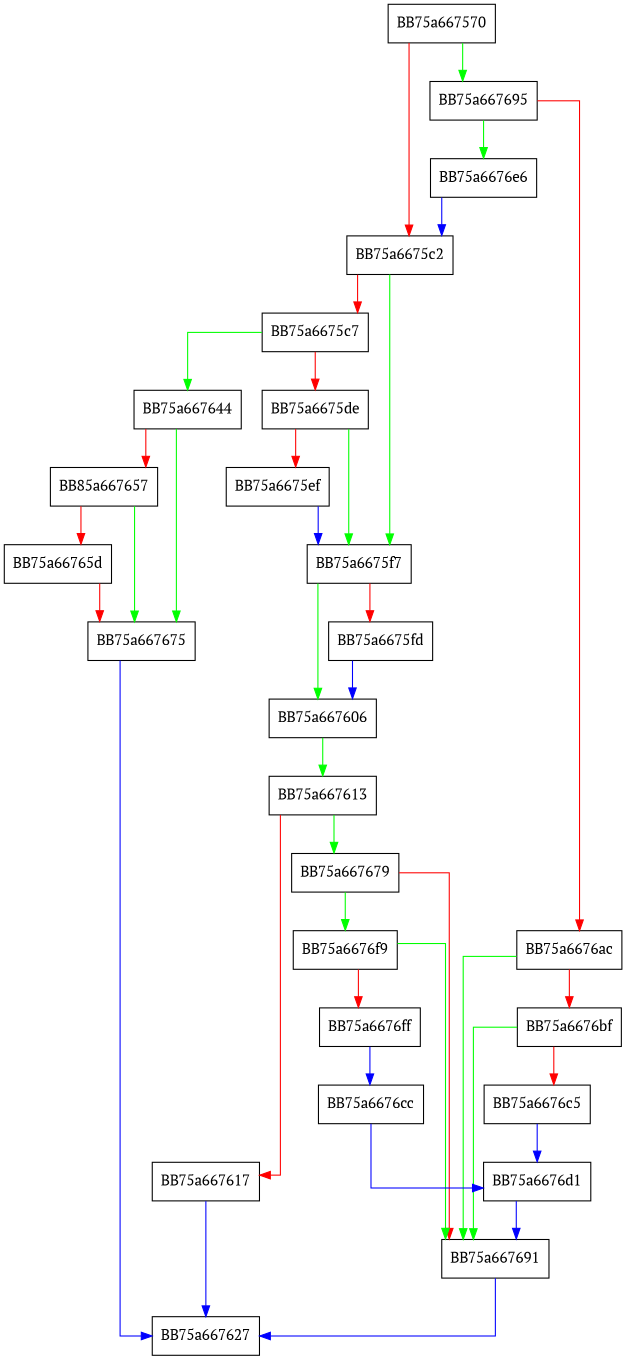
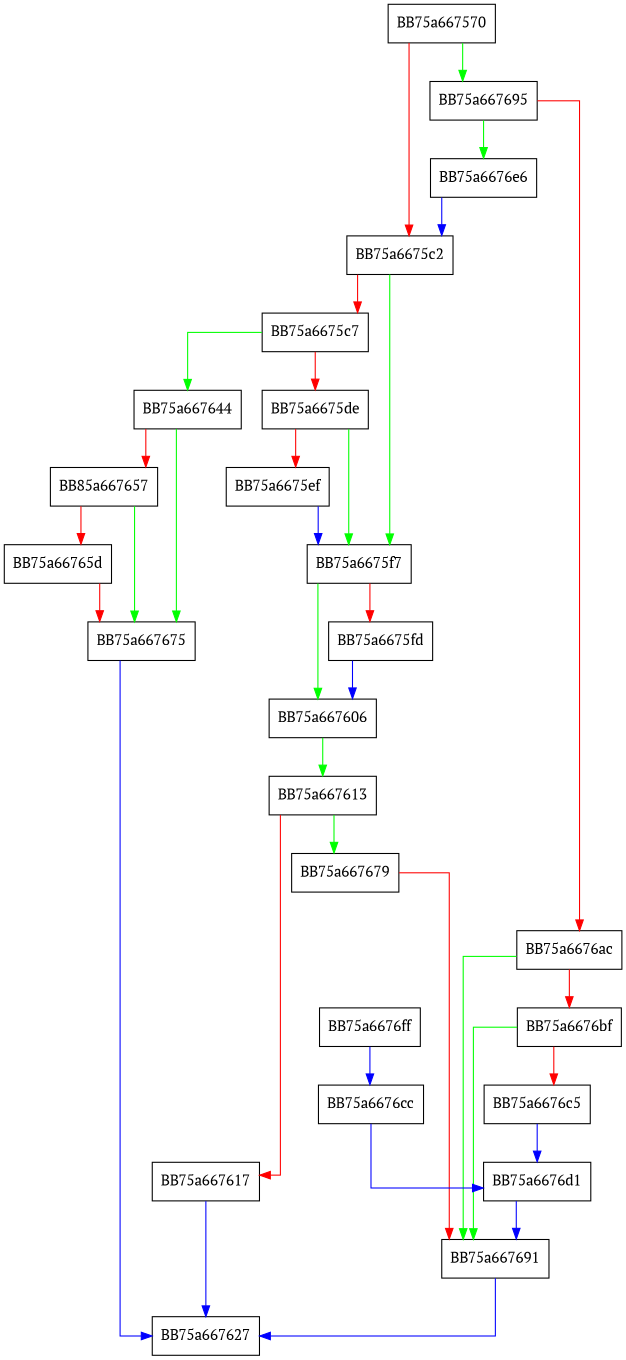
  digraph {
    fontname="PT Serif"
    splines=ortho
    node [fontname="PT Serif" shape=box]
    edge [color=green fontname="PT Serif"]
    BB75a667570
    BB75a667695
    BB75a6675c2
    BB75a6676e6
    BB75a6676ac
    BB75a6675f7
    BB75a6675c7
    BB75a667691
    BB75a6676bf
    BB75a667606
    BB75a6675fd
    BB75a667644
    BB75a6675de
    BB75a667613
    BB75a667675
    n16 [label=BB85a667657]
    BB75a6675ef
    BB75a667627
    BB75a66765d
    BB75a667679
    BB75a667617
-   BB75a6676f9
    BB75a6676ff
    BB75a6676cc
    BB75a6676c5
    BB75a6676d1
    BB75a667570 -> BB75a667695
    BB75a667570 -> BB75a6675c2 [color=red]
    BB75a667695 -> BB75a6676e6
    BB75a667695 -> BB75a6676ac [color=red]
    BB75a6675c2 -> BB75a6675f7
    BB75a6675c2 -> BB75a6675c7 [color=red]
    BB75a6676e6 -> BB75a6675c2 [color=blue]
    BB75a6676ac -> BB75a667691
    BB75a6676ac -> BB75a6676bf [color=red]
    BB75a6675f7 -> BB75a667606
    BB75a6675f7 -> BB75a6675fd [color=red]
    BB75a6675c7 -> BB75a667644
    BB75a6675c7 -> BB75a6675de [color=red]
    BB75a667691 -> BB75a667627 [color=blue]
    BB75a6676bf -> BB75a667691
    BB75a6676bf -> BB75a6676c5 [color=red]
    BB75a667606 -> BB75a667613
    BB75a6675fd -> BB75a667606 [color=blue]
    BB75a667644 -> BB75a667675
    BB75a667644 -> n16 [color=red]
    BB75a6675de -> BB75a6675f7
    BB75a6675de -> BB75a6675ef [color=red]
    BB75a667613 -> BB75a667679
    BB75a667613 -> BB75a667617 [color=red]
    BB75a667675 -> BB75a667627 [color=blue]
    n16 -> BB75a667675
    n16 -> BB75a66765d [color=red]
    BB75a6675ef -> BB75a6675f7 [color=blue]
    BB75a66765d -> BB75a667675 [color=red]
    BB75a667679 -> BB75a667691 [color=red]
-   BB75a667679 -> BB75a6676f9
    BB75a667617 -> BB75a667627 [color=blue]
-   BB75a6676f9 -> BB75a667691
-   BB75a6676f9 -> BB75a6676ff [color=red]
    BB75a6676ff -> BB75a6676cc [color=blue]
    BB75a6676cc -> BB75a6676d1 [color=blue]
    BB75a6676c5 -> BB75a6676d1 [color=blue]
    BB75a6676d1 -> BB75a667691 [color=blue]
  }
